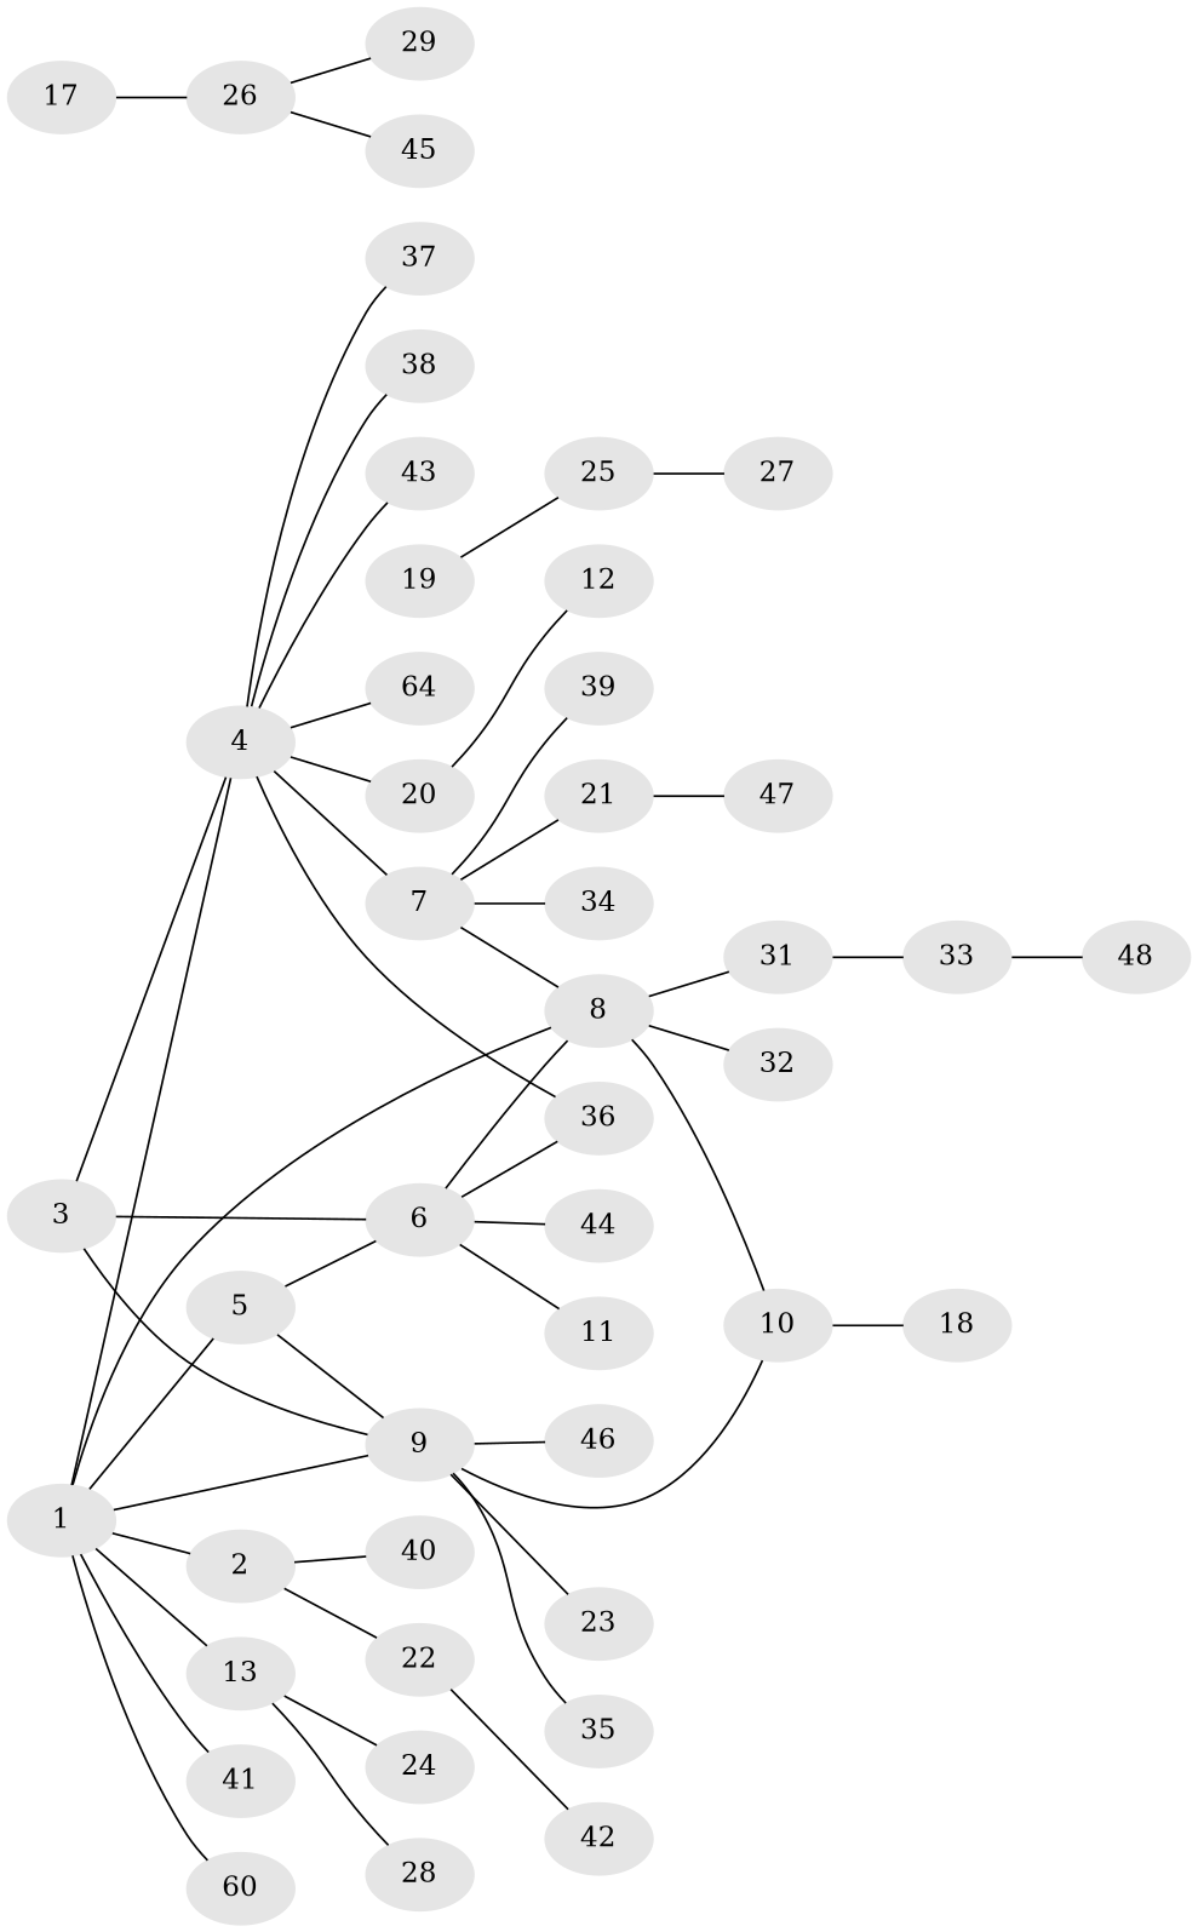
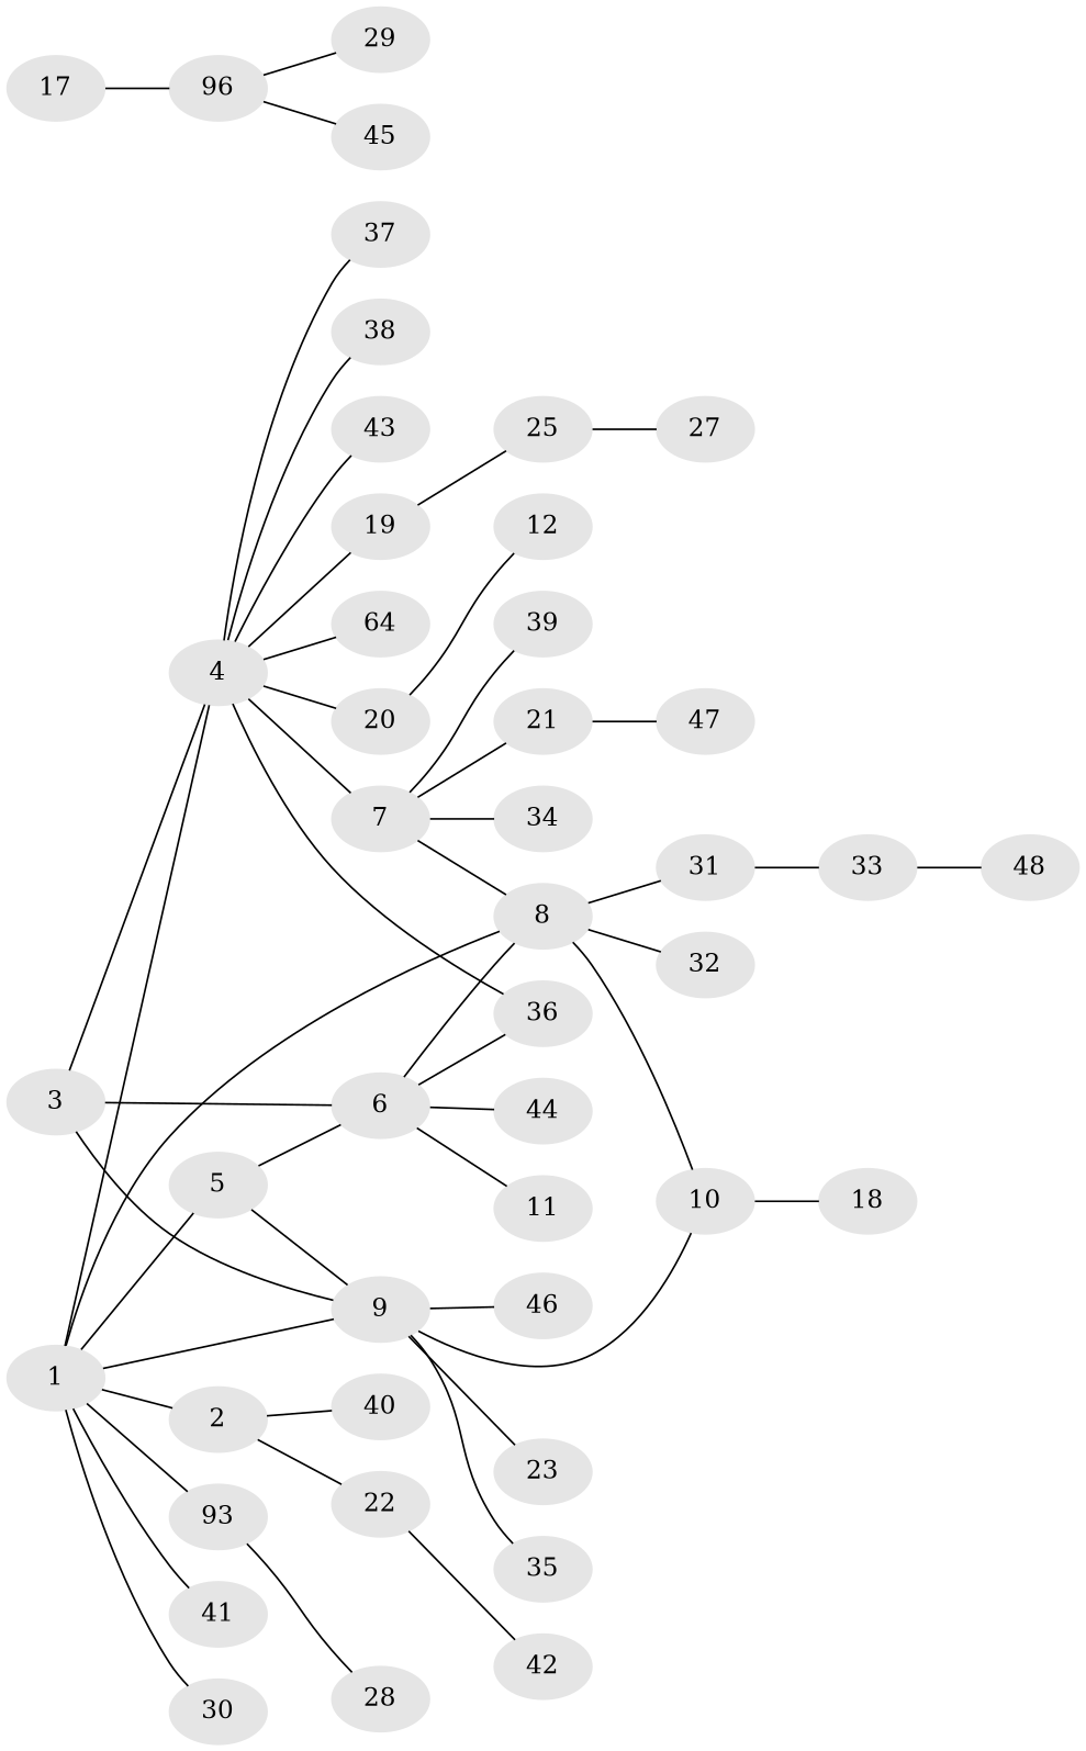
  graph {
    rankdir=LR
    node [color=gray90 style=filled]
    1
    2
    4
    5
    8
    9
-   13
-   30 [label=60]
+   13 [label=93]
+   30
    41
    22
    40
    7
    n13 [label=64]
    19
    20
    36
    37
    38
    43
    6
    10
    31
    32
    23
    35
    46
-   24
    28
    42
    3
    11
    44
    21
    34
    39
    25
    12
    47
    18
    33
    17
-   26
+   26 [label=96]
    29
    45
    27
    48
    1 -- 2
    1 -- 4
    1 -- 5
    1 -- 8
    1 -- 9
    1 -- 13
    1 -- 30
    1 -- 41
    2 -- 22
    2 -- 40
    4 -- 7
    4 -- n13
+   4 -- 19
    4 -- 20
    4 -- 36
    4 -- 37
    4 -- 38
    4 -- 43
    5 -- 9
    5 -- 6
    8 -- 10
    8 -- 31
    8 -- 32
    9 -- 10
    9 -- 23
    9 -- 35
    9 -- 46
-   13 -- 24
    13 -- 28
    22 -- 42
    7 -- 8
    7 -- 21
    7 -- 34
    7 -- 39
    19 -- 25
    20 -- 12
    6 -- 8
    6 -- 36
    6 -- 11
    6 -- 44
    10 -- 18
    31 -- 33
    3 -- 4
    3 -- 9
    3 -- 6
    21 -- 47
    25 -- 27
    33 -- 48
    17 -- 26
    26 -- 29
    26 -- 45
  }
